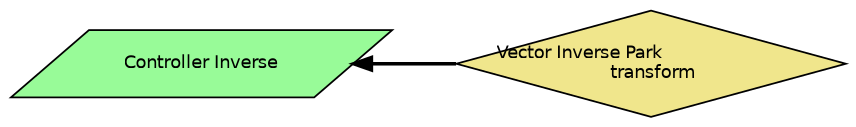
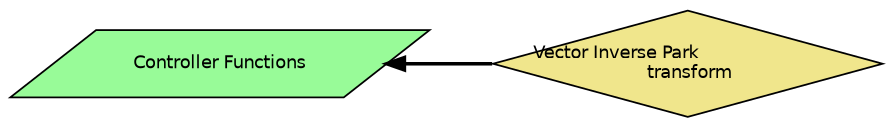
  digraph {
    rankdir=LR
    node [color=black fontname=Helvetica fontsize=10 style=filled]
-   n1 [fillcolor=palegreen height=0.2 label="Controller Inverse" shape=parallelogram width=0.4]
+   n1 [fillcolor=palegreen height=0.2 label="Controller Functions" shape=parallelogram width=0.4]
    n2 [fillcolor=khaki fontcolor=black height=0.2 label="Vector Inverse Park\l transform" shape=diamond width=0.4]
    n1 -> n2 [dir=back fontname=Helvetica fontsize=10 labelfontname=Helvetica labelfontsize=10 shape=plaintext style=bold]
  }
